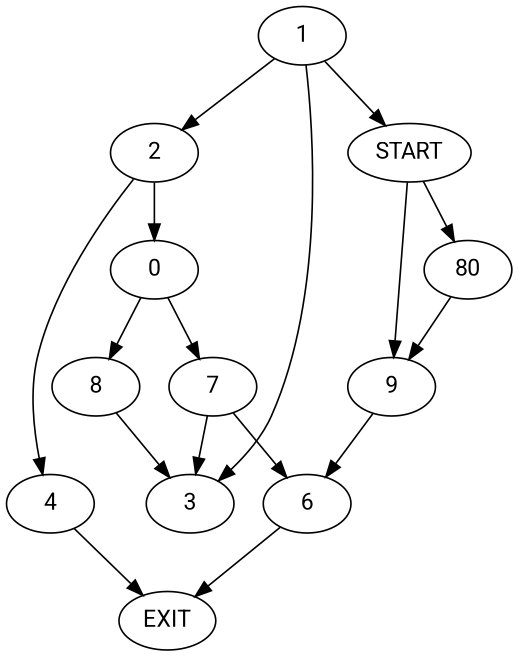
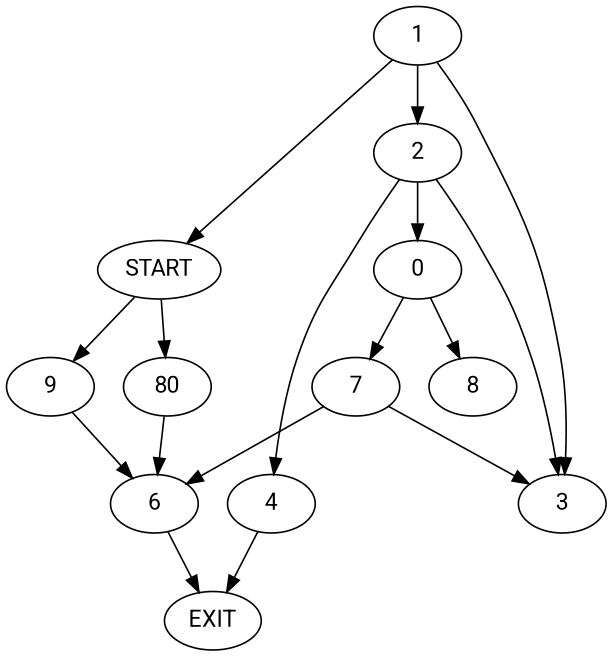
  digraph {
    fontname=Roboto
    node [fontname=Roboto]
    edge [fontname=Roboto]
    n1 [label=START]
    9
    n3 [label=80]
    1
    2
    3
    6
    n8 [label=EXIT]
    4
    n10 [label=0]
    7
    8
    n1 -> 9
    n1 -> n3
    9 -> 6
-   n3 -> 9
+   n3 -> 6
    1 -> n1
    1 -> 2
    1 -> 3
    2 -> 4
    2 -> n10
    6 -> n8
    4 -> n8
    n10 -> 7
    n10 -> 8
    7 -> 3
    7 -> 6
-   8 -> 3
+   2 -> 3
  }
